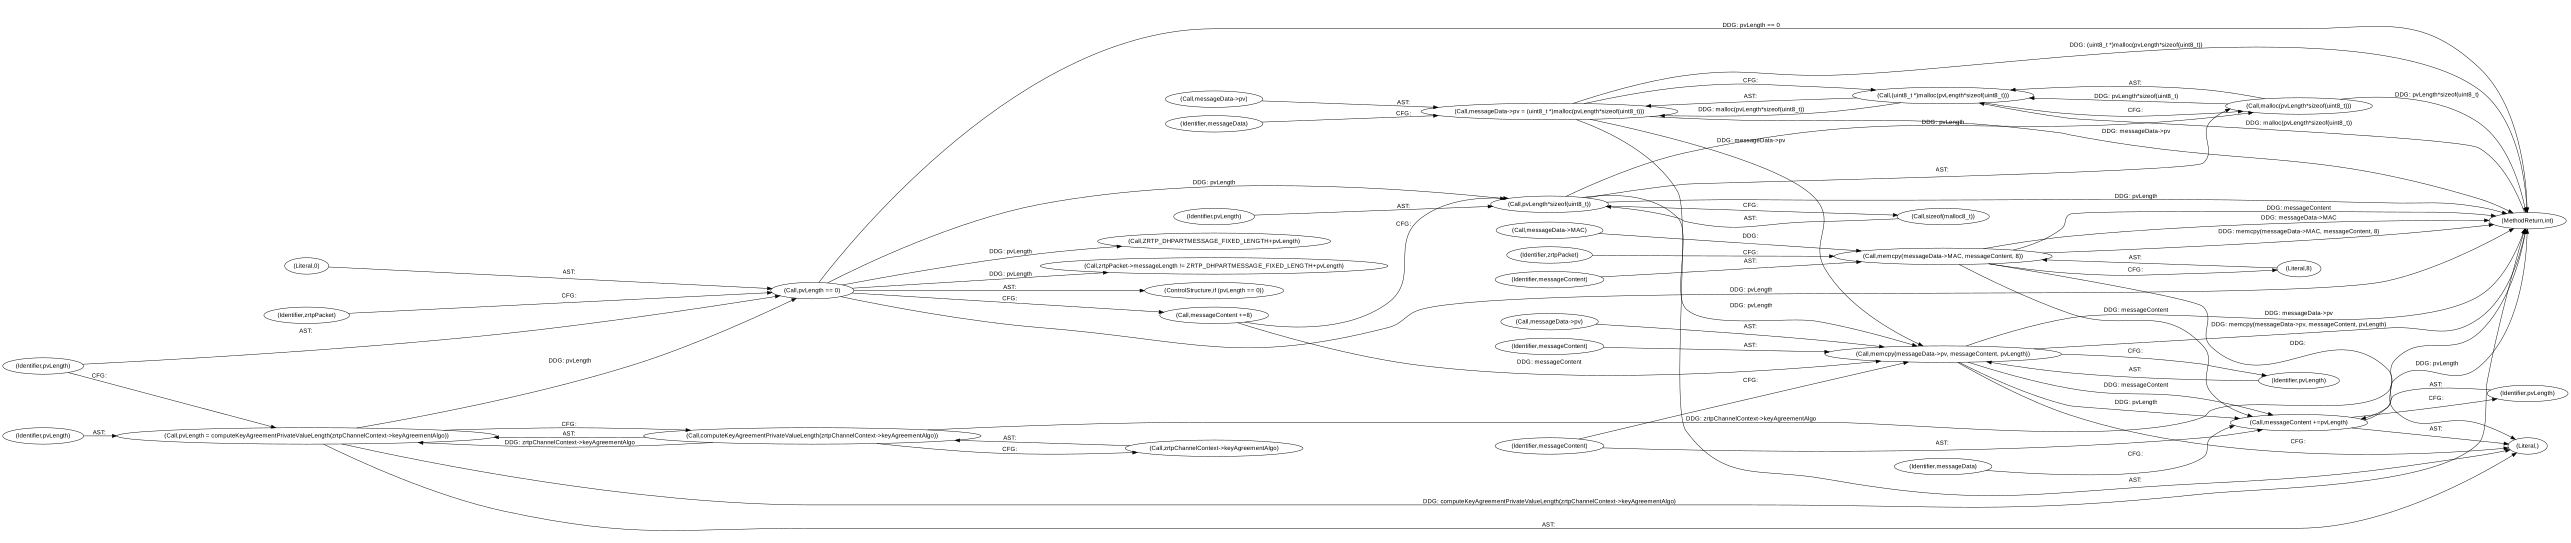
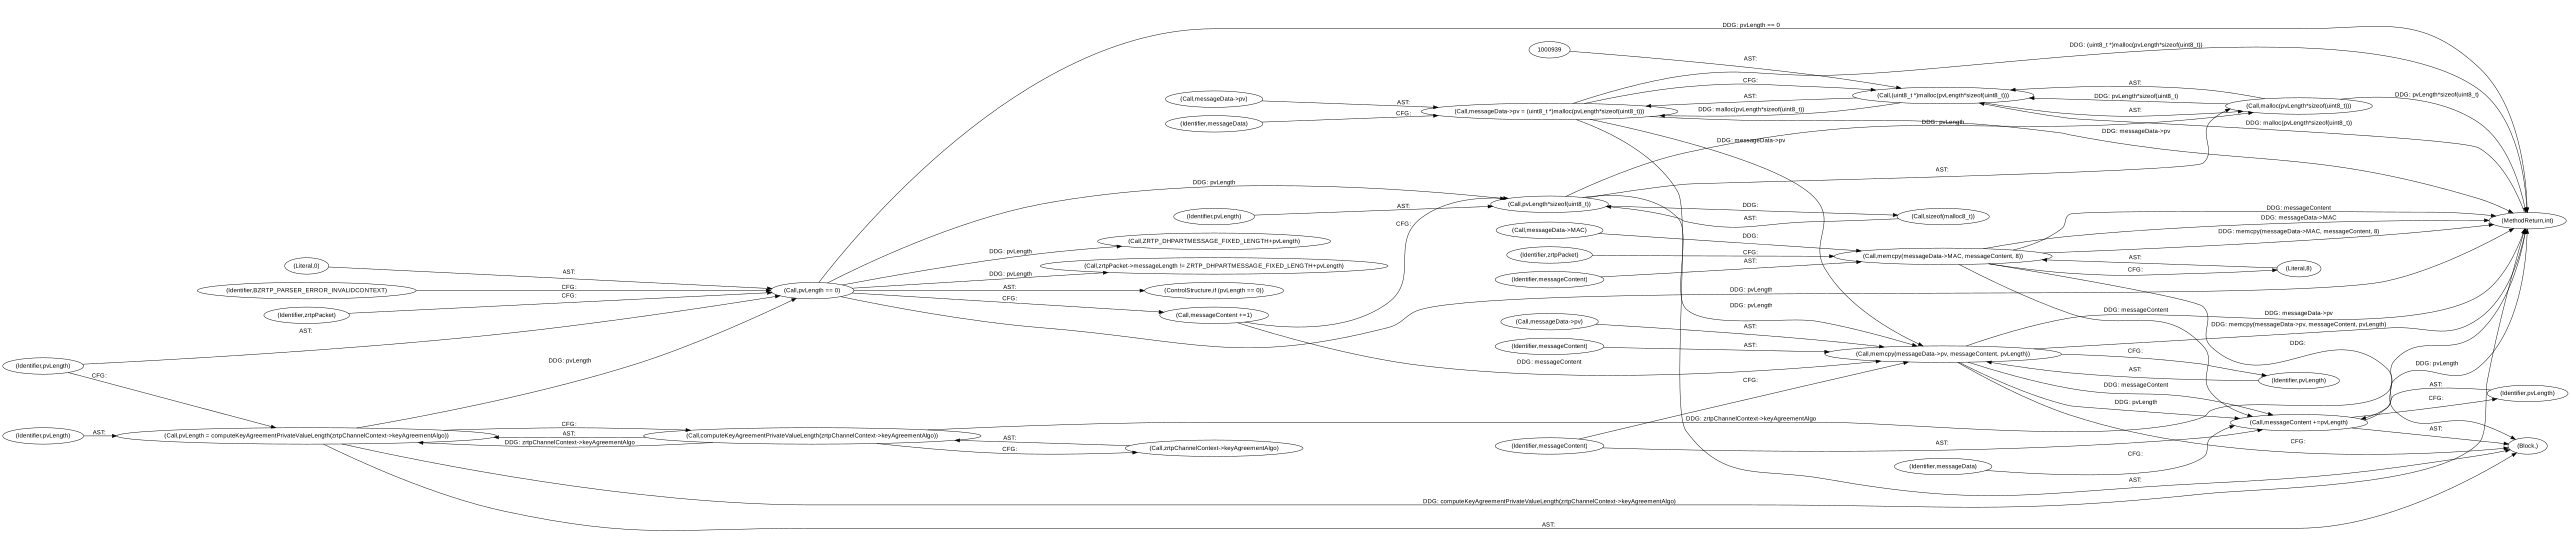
  digraph {
    fontname="Liberation Sans"
    rankdir=LR
    node [fontname="Liberation Sans"]
    edge [fontname="Liberation Sans"]
    n1 [label="(Call,messageData->pv = (uint8_t *)malloc(pvLength*sizeof(uint8_t)))"]
    n2 [label="(Call,(uint8_t *)malloc(pvLength*sizeof(uint8_t)))"]
    n3 [label="(Call,memcpy(messageData->pv, messageContent, pvLength))"]
-   n4 [label="(Literal,)"]
+   n4 [label="(Block,)"]
    n5 [label="(MethodReturn,int)"]
    n6 [label="(Call,malloc(pvLength*sizeof(uint8_t)))"]
    n7 [label="(Call,messageContent +=pvLength)"]
    n8 [label="(Identifier,pvLength)"]
    n9 [label="(Call,pvLength*sizeof(uint8_t))"]
    n10 [label="(Call,sizeof(malloc8_t))"]
    n11 [label="(Call,pvLength == 0)"]
    n12 [label="(Call,ZRTP_DHPARTMESSAGE_FIXED_LENGTH+pvLength)"]
    n13 [label="(Call,zrtpPacket->messageLength != ZRTP_DHPARTMESSAGE_FIXED_LENGTH+pvLength)"]
    n14 [label="(ControlStructure,if (pvLength == 0))"]
-   n15 [label="(Call,messageContent +=8)"]
+   n15 [label="(Call,messageContent +=1)"]
    n16 [label="(Literal,0)"]
    n17 [label="(Call,pvLength = computeKeyAgreementPrivateValueLength(zrtpChannelContext->keyAgreementAlgo))"]
    n18 [label="(Call,computeKeyAgreementPrivateValueLength(zrtpChannelContext->keyAgreementAlgo))"]
    n19 [label="(Call,zrtpChannelContext->keyAgreementAlgo)"]
    n20 [label="(Identifier,pvLength)"]
    n21 [label="(Call,memcpy(messageData->MAC, messageContent, 8))"]
    n22 [label="(Literal,8)"]
    n23 [label="(Call,messageData->pv)"]
    n24 [label="(Identifier,pvLength)"]
    n25 [label="(Identifier,messageContent)"]
    n26 [label="(Call,messageData->MAC)"]
+   n27 [label="(Identifier,BZRTP_PARSER_ERROR_INVALIDCONTEXT)"]
    n28 [label="(Identifier,zrtpPacket)"]
    n29 [label="(Call,messageData->pv)"]
    n30 [label="(Identifier,pvLength)"]
    n31 [label="(Identifier,messageData)"]
    n32 [label="(Identifier,zrtpPacket)"]
    n33 [label="(Identifier,messageContent)"]
    n34 [label="(Identifier,messageContent)"]
    n35 [label="(Identifier,messageData)"]
    n36 [label="(Identifier,pvLength)"]
+   1000939
    n1 -> n2 [label="CFG: "]
    n1 -> n3 [label="DDG: messageData->pv"]
    n1 -> n4 [label="AST: "]
    n1 -> n5 [label="DDG: messageData->pv"]
    n1 -> n5 [label="DDG: (uint8_t *)malloc(pvLength*sizeof(uint8_t))"]
    n2 -> n1 [label="AST: "]
    n2 -> n1 [label="DDG: malloc(pvLength*sizeof(uint8_t))"]
-   n2 -> n6 [label="CFG: "]
+   n2 -> n6 [label="AST: "]
    n3 -> n4 [label="CFG: "]
    n3 -> n5 [label="DDG: messageData->pv"]
    n3 -> n5 [label="DDG: memcpy(messageData->pv, messageContent, pvLength)"]
    n3 -> n7 [label="DDG: pvLength"]
    n3 -> n7 [label="DDG: messageContent"]
    n3 -> n8 [label="CFG: "]
    n5 -> n2 [label="DDG: malloc(pvLength*sizeof(uint8_t))"]
    n6 -> n2 [label="AST: "]
    n6 -> n2 [label="DDG: pvLength*sizeof(uint8_t)"]
    n6 -> n5 [label="DDG: pvLength*sizeof(uint8_t)"]
    n7 -> n4 [label="AST: "]
    n7 -> n5 [label="DDG: pvLength"]
    n7 -> n20 [label="CFG: "]
    n8 -> n3 [label="AST: "]
    n9 -> n3 [label="DDG: pvLength"]
-   n9 -> n5 [label="DDG: pvLength"]
    n9 -> n6 [label="AST: "]
    n9 -> n6 [label="DDG: pvLength"]
-   n9 -> n10 [label="CFG: "]
+   n9 -> n10 [label="DDG: "]
    n10 -> n9 [label="AST: "]
    n11 -> n5 [label="DDG: pvLength"]
    n11 -> n5 [label="DDG: pvLength == 0"]
    n11 -> n9 [label="DDG: pvLength"]
    n11 -> n12 [label="DDG: pvLength"]
    n11 -> n13 [label="DDG: pvLength"]
    n11 -> n14 [label="AST: "]
    n11 -> n15 [label="CFG: "]
    n15 -> n3 [label="DDG: messageContent"]
    n15 -> n9 [label="CFG: "]
    n16 -> n11 [label="AST: "]
    n17 -> n4 [label="AST: "]
    n17 -> n5 [label="DDG: computeKeyAgreementPrivateValueLength(zrtpChannelContext->keyAgreementAlgo)"]
    n17 -> n11 [label="DDG: pvLength"]
    n17 -> n18 [label="CFG: "]
    n18 -> n5 [label="DDG: zrtpChannelContext->keyAgreementAlgo"]
    n18 -> n17 [label="AST: "]
    n18 -> n17 [label="DDG: zrtpChannelContext->keyAgreementAlgo"]
    n18 -> n19 [label="CFG: "]
    n19 -> n18 [label="AST: "]
    n20 -> n7 [label="AST: "]
    n21 -> n4 [label="DDG: "]
    n21 -> n5 [label="DDG: messageContent"]
    n21 -> n5 [label="DDG: messageData->MAC"]
    n21 -> n5 [label="DDG: memcpy(messageData->MAC, messageContent, 8)"]
    n21 -> n7 [label="DDG: messageContent"]
    n21 -> n22 [label="CFG: "]
    n22 -> n21 [label="AST: "]
    n23 -> n3 [label="AST: "]
    n24 -> n17 [label="AST: "]
    n25 -> n3 [label="CFG: "]
    n25 -> n7 [label="AST: "]
    n26 -> n21 [label="DDG: "]
+   n27 -> n11 [label="CFG: "]
    n28 -> n11 [label="CFG: "]
    n29 -> n1 [label="AST: "]
    n30 -> n11 [label="AST: "]
    n30 -> n17 [label="CFG: "]
    n31 -> n1 [label="CFG: "]
    n32 -> n21 [label="CFG: "]
    n33 -> n21 [label="AST: "]
    n34 -> n3 [label="AST: "]
    n35 -> n7 [label="CFG: "]
    n36 -> n9 [label="AST: "]
+   1000939 -> n2 [label="AST: "]
  }
